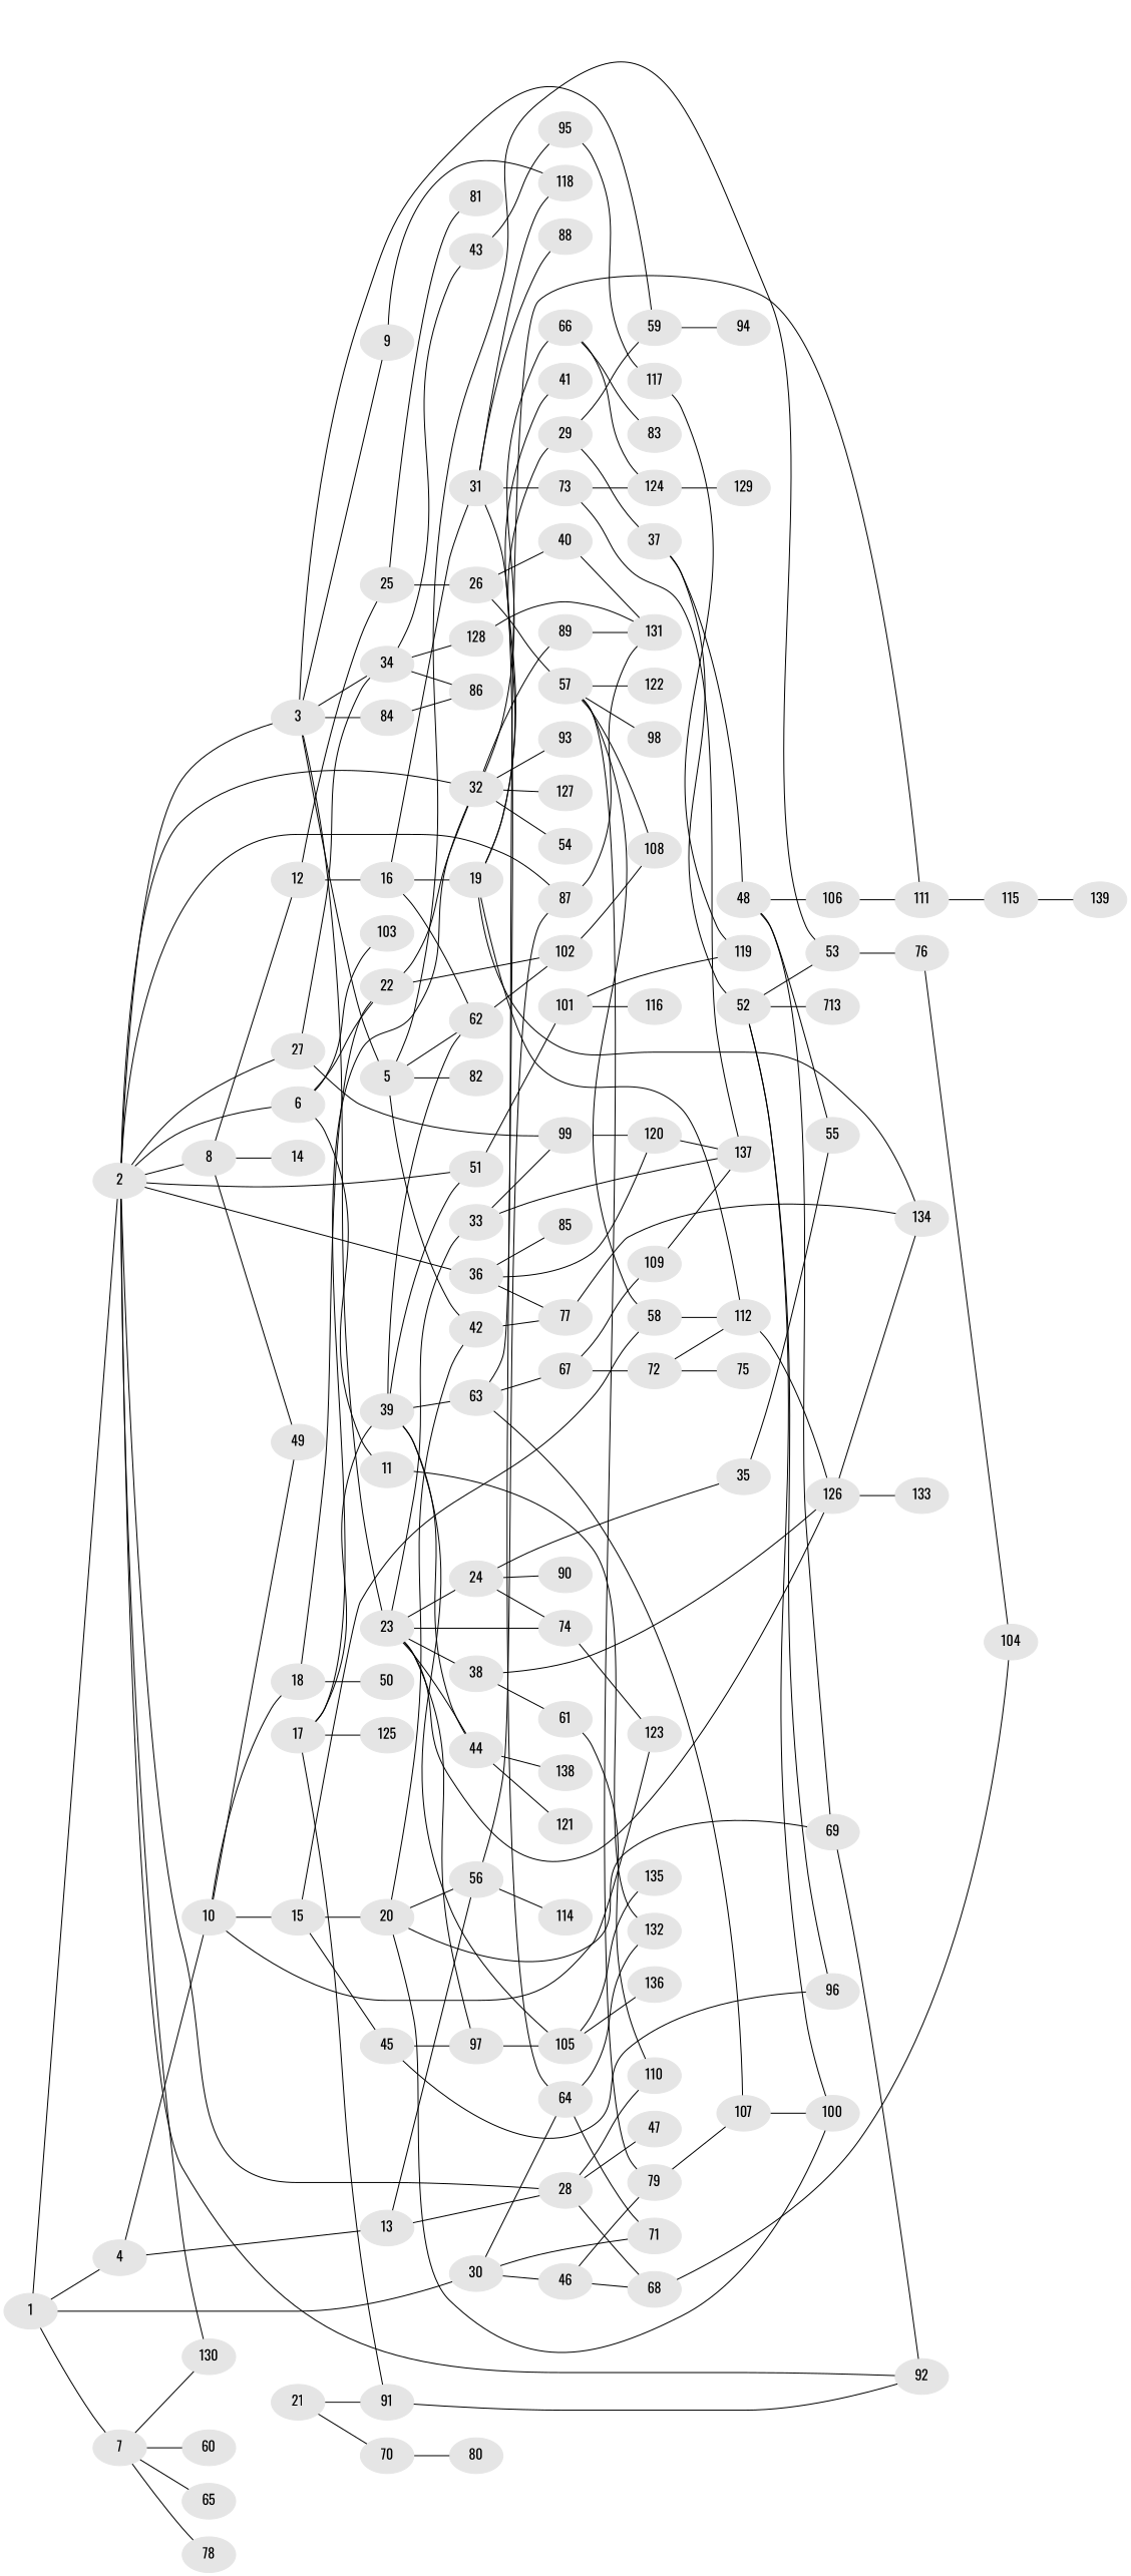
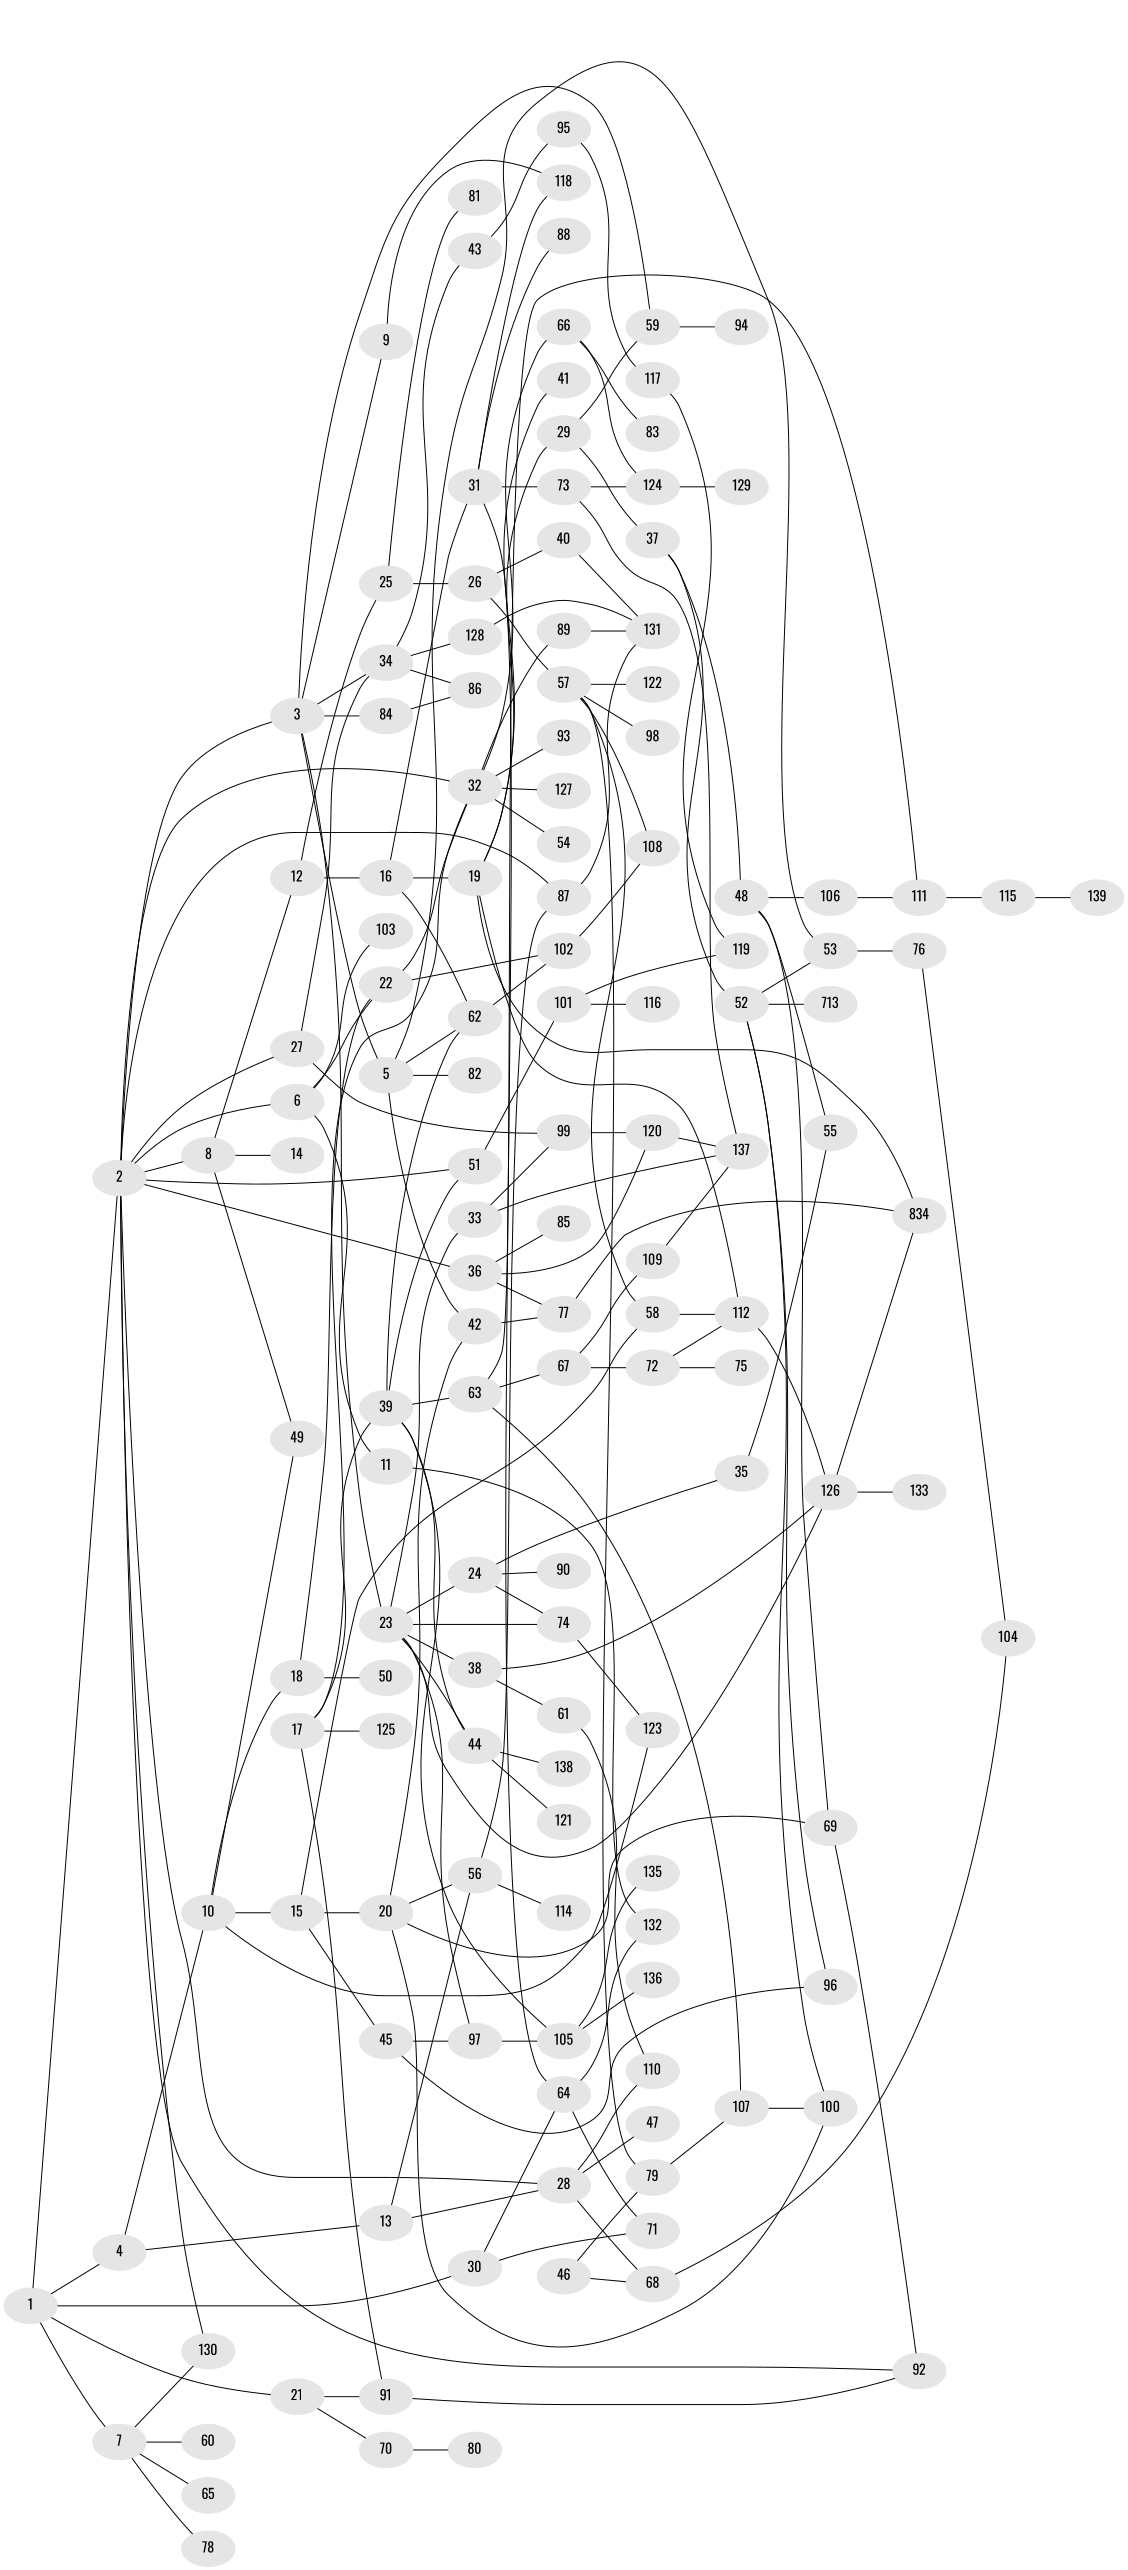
  graph {
    fontname=Oswald
    rankdir=LR
    node [color=gray90 fontname=Oswald style=filled]
    edge [fontname=Oswald]
    1
    2
    4
    7
    21
    30
    3
    6
    8
    27
    28
    32
    36
    51
    87
    92
    130
    10
    13
    60
    65
    78
    91
    70
    46
    64
    71
    5
    9
    23
    34
    59
    84
    11
    22
    103
    12
    14
    49
    99
    47
    68
    110
    54
    66
    89
    93
    127
    77
    85
    120
    101
    131
    42
    53
    62
    82
    118
    24
    33
    38
    44
    74
    97
    126
    43
    86
    128
    94
    15
    18
    123
    56
    17
    39
    125
    76
    102
    132
    16
    25
    20
    45
    58
    50
    19
    31
    26
    81
    114
    69
    100
    96
    112
    29
    41
-   134
+   134 [label=834]
    73
    88
    63
    105
    37
    80
    108
    35
    90
    137
    61
    121
    138
    133
    55
    40
    57
    79
    98
    122
    104
    48
    52
    124
    83
    95
    106
    n125 [label=713]
    67
    107
    111
    135
    136
    117
    116
    119
    72
    109
    115
    129
    75
    139
    1 -- 2
    1 -- 4
    1 -- 7
+   1 -- 21
    1 -- 30
    2 -- 3
    2 -- 6
    2 -- 8
    2 -- 27
    2 -- 28
    2 -- 32
    2 -- 36
    2 -- 51
    2 -- 87
    2 -- 92
    2 -- 130
    4 -- 10
    4 -- 13
    7 -- 130
    7 -- 60
    7 -- 65
    7 -- 78
    21 -- 91
    21 -- 70
-   30 -- 46
    30 -- 64
    30 -- 71
    3 -- 5
    3 -- 9
    3 -- 23
    3 -- 34
    3 -- 59
    3 -- 84
    6 -- 11
    6 -- 22
    6 -- 103
    8 -- 12
    8 -- 14
    8 -- 49
    27 -- 34
    27 -- 99
    28 -- 47
    28 -- 68
    28 -- 110
    32 -- 54
    32 -- 66
    32 -- 89
    32 -- 93
    32 -- 127
    36 -- 77
    36 -- 85
    36 -- 120
    51 -- 101
    87 -- 131
    10 -- 49
    10 -- 15
    10 -- 18
    10 -- 123
    13 -- 28
    13 -- 56
    91 -- 92
    70 -- 80
    46 -- 68
    46 -- 79
    64 -- 71
    64 -- 132
    5 -- 42
    5 -- 53
    5 -- 62
    5 -- 82
    9 -- 118
    23 -- 24
    23 -- 33
    23 -- 38
    23 -- 44
    23 -- 74
    23 -- 97
    23 -- 126
    34 -- 43
    34 -- 86
    34 -- 128
    59 -- 94
    84 -- 86
    11 -- 132
    22 -- 32
    22 -- 102
    12 -- 16
    12 -- 25
    99 -- 120
    68 -- 104
    66 -- 124
    66 -- 83
    89 -- 131
    77 -- 134
    120 -- 137
    101 -- 116
    101 -- 119
    42 -- 77
    53 -- 76
    62 -- 102
    24 -- 74
    24 -- 35
    24 -- 90
    33 -- 99
    33 -- 137
    38 -- 126
    38 -- 61
    44 -- 121
    44 -- 138
    74 -- 123
    97 -- 105
    126 -- 134
    126 -- 133
    43 -- 95
    128 -- 131
    15 -- 20
    15 -- 45
    15 -- 58
    18 -- 22
    18 -- 50
    56 -- 87
    56 -- 114
    17 -- 32
    17 -- 91
    17 -- 39
    17 -- 125
    39 -- 51
    39 -- 62
    39 -- 44
    39 -- 63
    39 -- 105
    76 -- 104
    102 -- 108
    16 -- 62
    16 -- 19
    16 -- 31
    25 -- 26
    25 -- 81
    20 -- 42
    20 -- 56
    20 -- 69
    20 -- 100
    45 -- 97
    45 -- 96
    58 -- 112
    19 -- 112
    19 -- 29
    19 -- 41
    19 -- 134
    31 -- 64
    31 -- 118
    31 -- 73
    31 -- 88
    26 -- 40
    26 -- 57
    69 -- 92
    112 -- 126
    29 -- 59
    29 -- 37
    73 -- 137
    73 -- 124
    63 -- 67
    63 -- 107
    63 -- 111
    105 -- 135
    105 -- 136
    37 -- 48
    37 -- 52
    35 -- 55
    61 -- 110
    40 -- 131
    57 -- 58
    57 -- 108
    57 -- 79
    57 -- 98
    57 -- 122
    79 -- 107
    48 -- 69
    48 -- 55
    48 -- 106
    52 -- 53
    52 -- 100
    52 -- 96
    52 -- n125
    124 -- 129
    95 -- 117
    106 -- 111
    67 -- 72
    67 -- 109
    107 -- 100
    111 -- 115
    117 -- 119
    72 -- 112
    72 -- 75
    109 -- 137
    115 -- 139
  }
